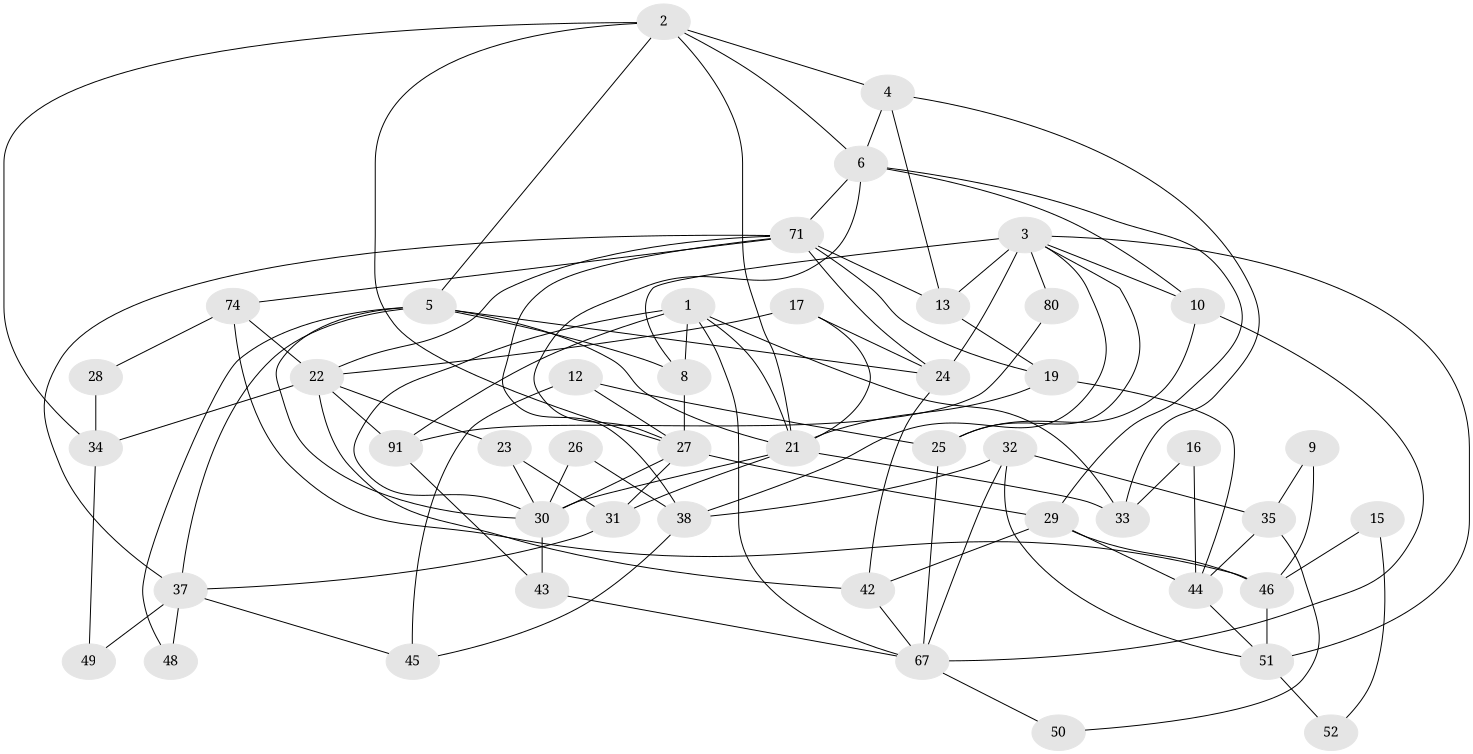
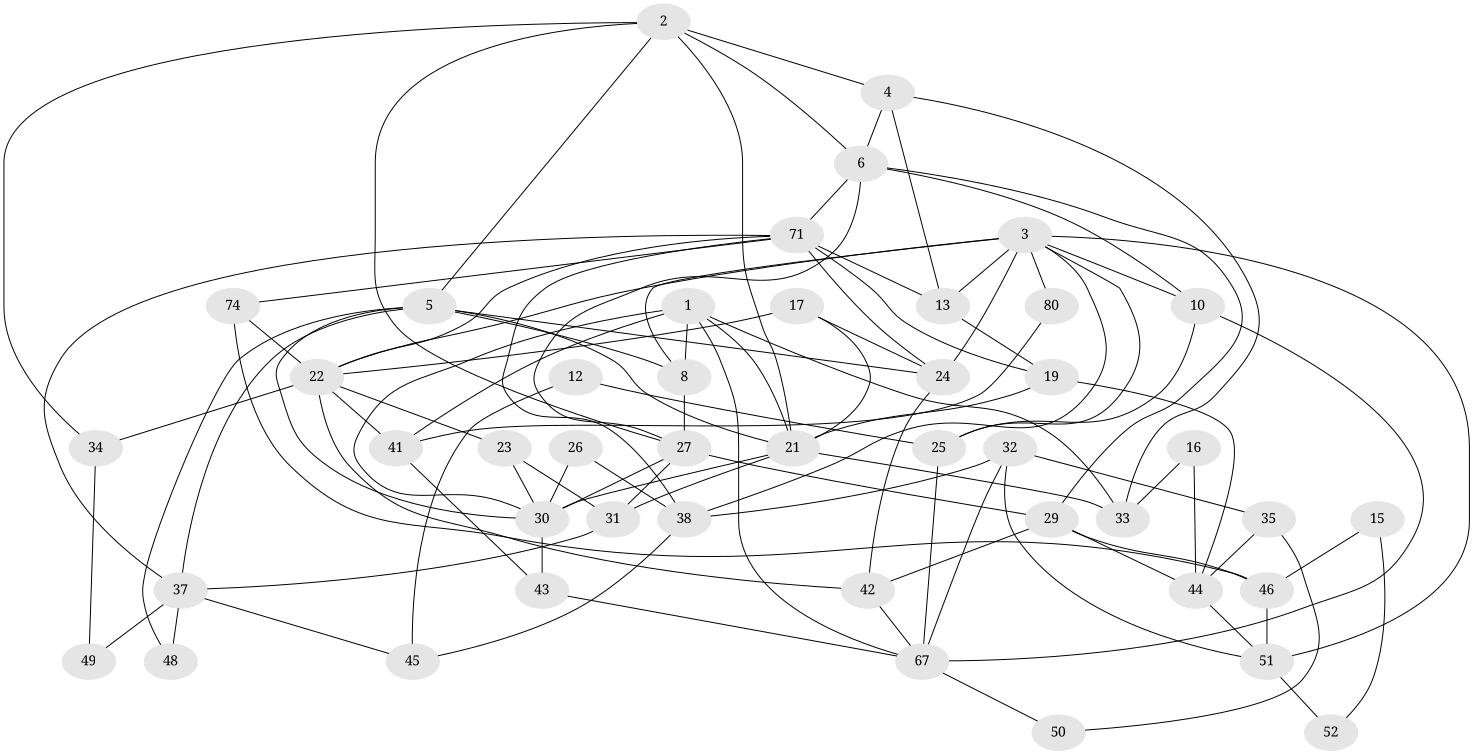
  graph {
    fontname="Noto Serif"
    node [color=gray90 fontname="Noto Serif" style=filled]
    edge [fontname="Noto Serif" weight=1.0]
    1
    8
    21
    30
    33
-   41 [label=91]
+   41
    n7 [label=67]
    27
    31
    43
    50
    2
    4
    5
    6
    34
    13
    24
    37
    48
    10
    n22 [label=71]
    29
    49
    3
    n26 [label=80]
    22
    25
    38
    51
    19
    23
    42
    45
    52
    n36 [label=74]
    46
    44
    12
-   9
    35
-   28
    15
    16
    17
    32
    26
    1 -- 8
    1 -- 21
    1 -- 30
    1 -- 33
    1 -- 41
    1 -- n7
    8 -- 27
    21 -- 30
    21 -- 33
    21 -- 31
    30 -- 43
    41 -- 43
    n7 -- 50
    27 -- 30
    27 -- 31 [weight=2.0]
    27 -- 29
    31 -- 37
    43 -- n7
    2 -- 21
    2 -- 27
    2 -- 4
    2 -- 5
    2 -- 6
    2 -- 34
    4 -- 33
    4 -- 6
    4 -- 13
    5 -- 8
    5 -- 21
    5 -- 30
    5 -- 24
    5 -- 37
    5 -- 48
    6 -- 27
    6 -- 10
    6 -- n22
    6 -- 29
    34 -- 49
    13 -- 19
    24 -- 42
    37 -- 48
    37 -- 49
    37 -- 45
    10 -- n7
    10 -- 25
    n22 -- 13
    n22 -- 24
    n22 -- 37
    n22 -- 22
    n22 -- 38
    n22 -- 19 [weight=2.0]
    n22 -- n36
    29 -- 42
    29 -- 46
    29 -- 44
    3 -- 8
    3 -- 13
    3 -- 24 [weight=2.0]
    3 -- 10
    3 -- n26
+   3 -- 22
    3 -- 25
    3 -- 38
    3 -- 51
    n26 -- 41
    22 -- 41
    22 -- 34
    22 -- 23
    22 -- 42
    25 -- n7
    38 -- 45
    51 -- 52
    19 -- 21
    19 -- 44
    23 -- 30
    23 -- 31
    42 -- n7
    n36 -- 22
    n36 -- 46
-   n36 -- 28
    46 -- 51
    44 -- 51
-   12 -- 27
    12 -- 25
    12 -- 45
-   9 -- 46
-   9 -- 35
    35 -- 50
    35 -- 44
-   28 -- 34
    15 -- 52
    15 -- 46
    16 -- 33
    16 -- 44
    17 -- 21
    17 -- 24 [weight=2.0]
    17 -- 22
    32 -- n7
    32 -- 38
    32 -- 51
    32 -- 35
    26 -- 30
    26 -- 38
  }
